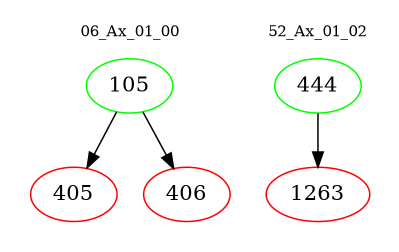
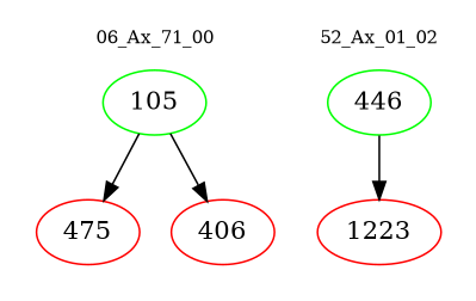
  digraph {
    node [color=red]
    edge [color=black]
    n1 [color=green label=105]
-   n2 [label=405]
+   n2 [label=475]
    n3 [label=406]
-   n4 [color=green label=444]
-   n5 [label=1263]
+   n4 [color=green label=446]
+   n5 [label=1223]
    subgraph cluster_1 {
      color=white
      fontsize=10
-     label="06_Ax_01_00"
+     label="06_Ax_71_00"
      n1
      n2
      n3
    }
    subgraph cluster_2 {
      color=white
      fontsize=10
      label="52_Ax_01_02"
      n4
      n5
    }
    n1 -> n2
    n1 -> n3
    n4 -> n5
  }
